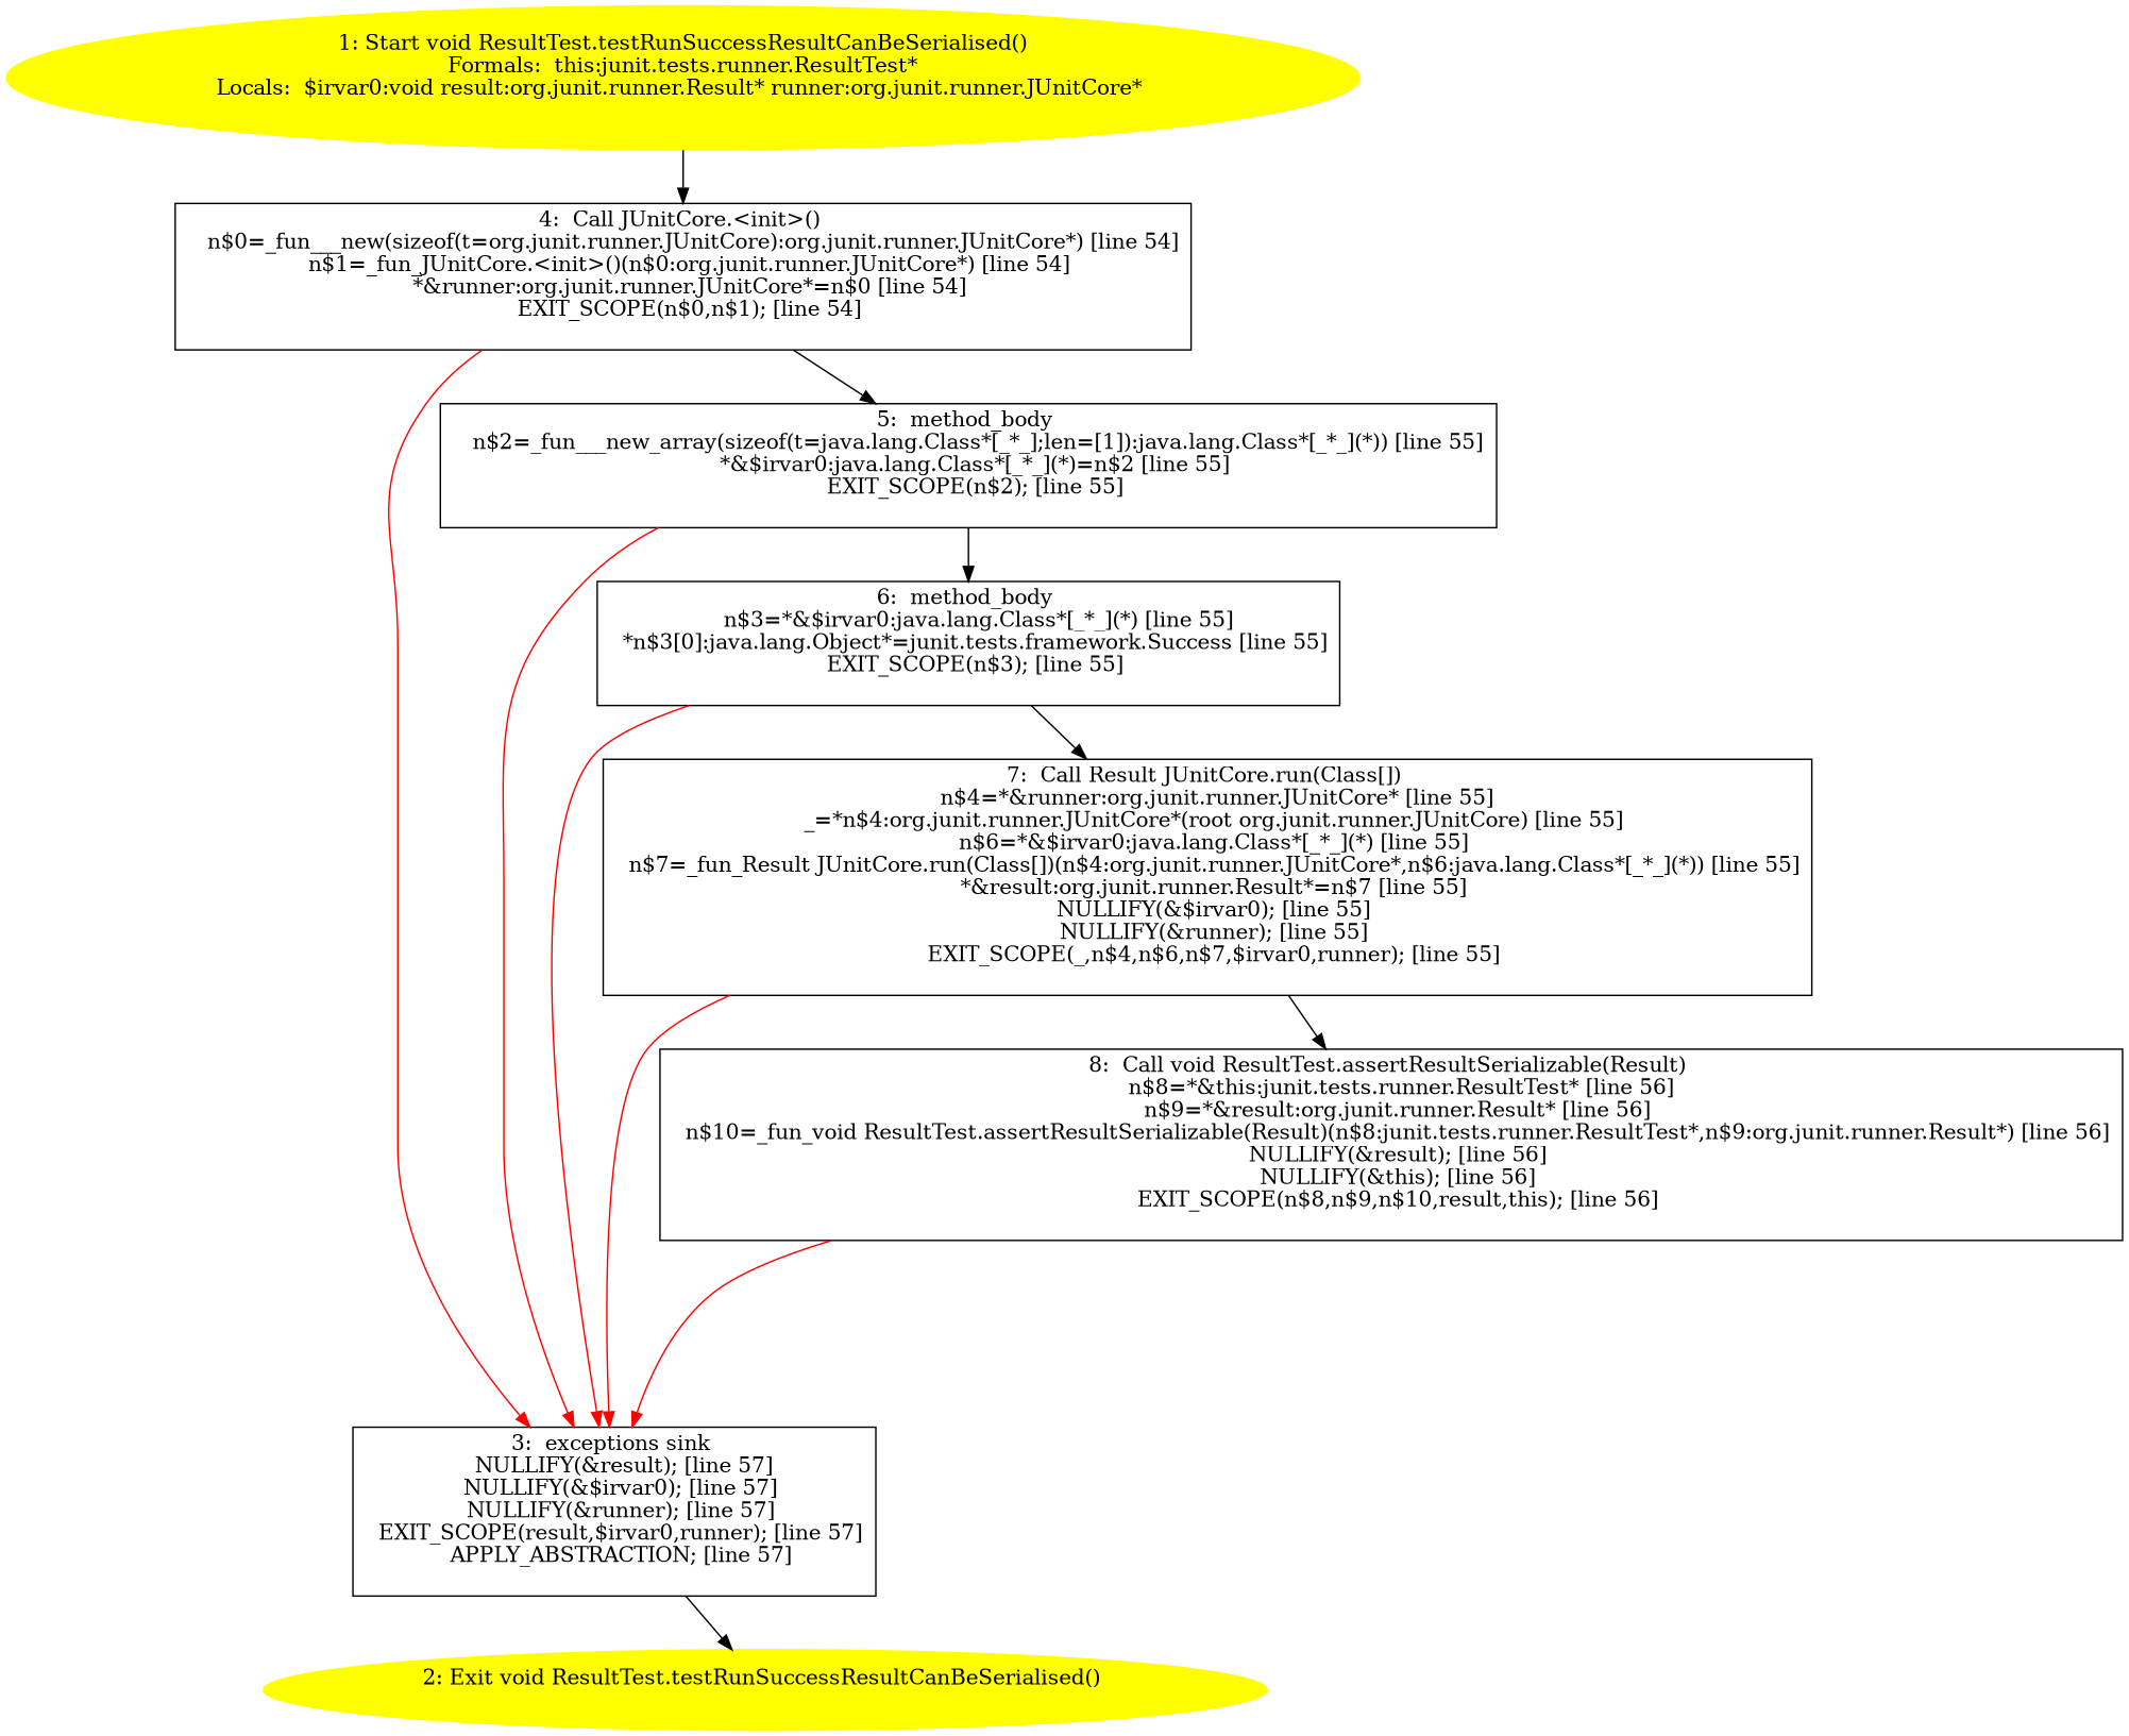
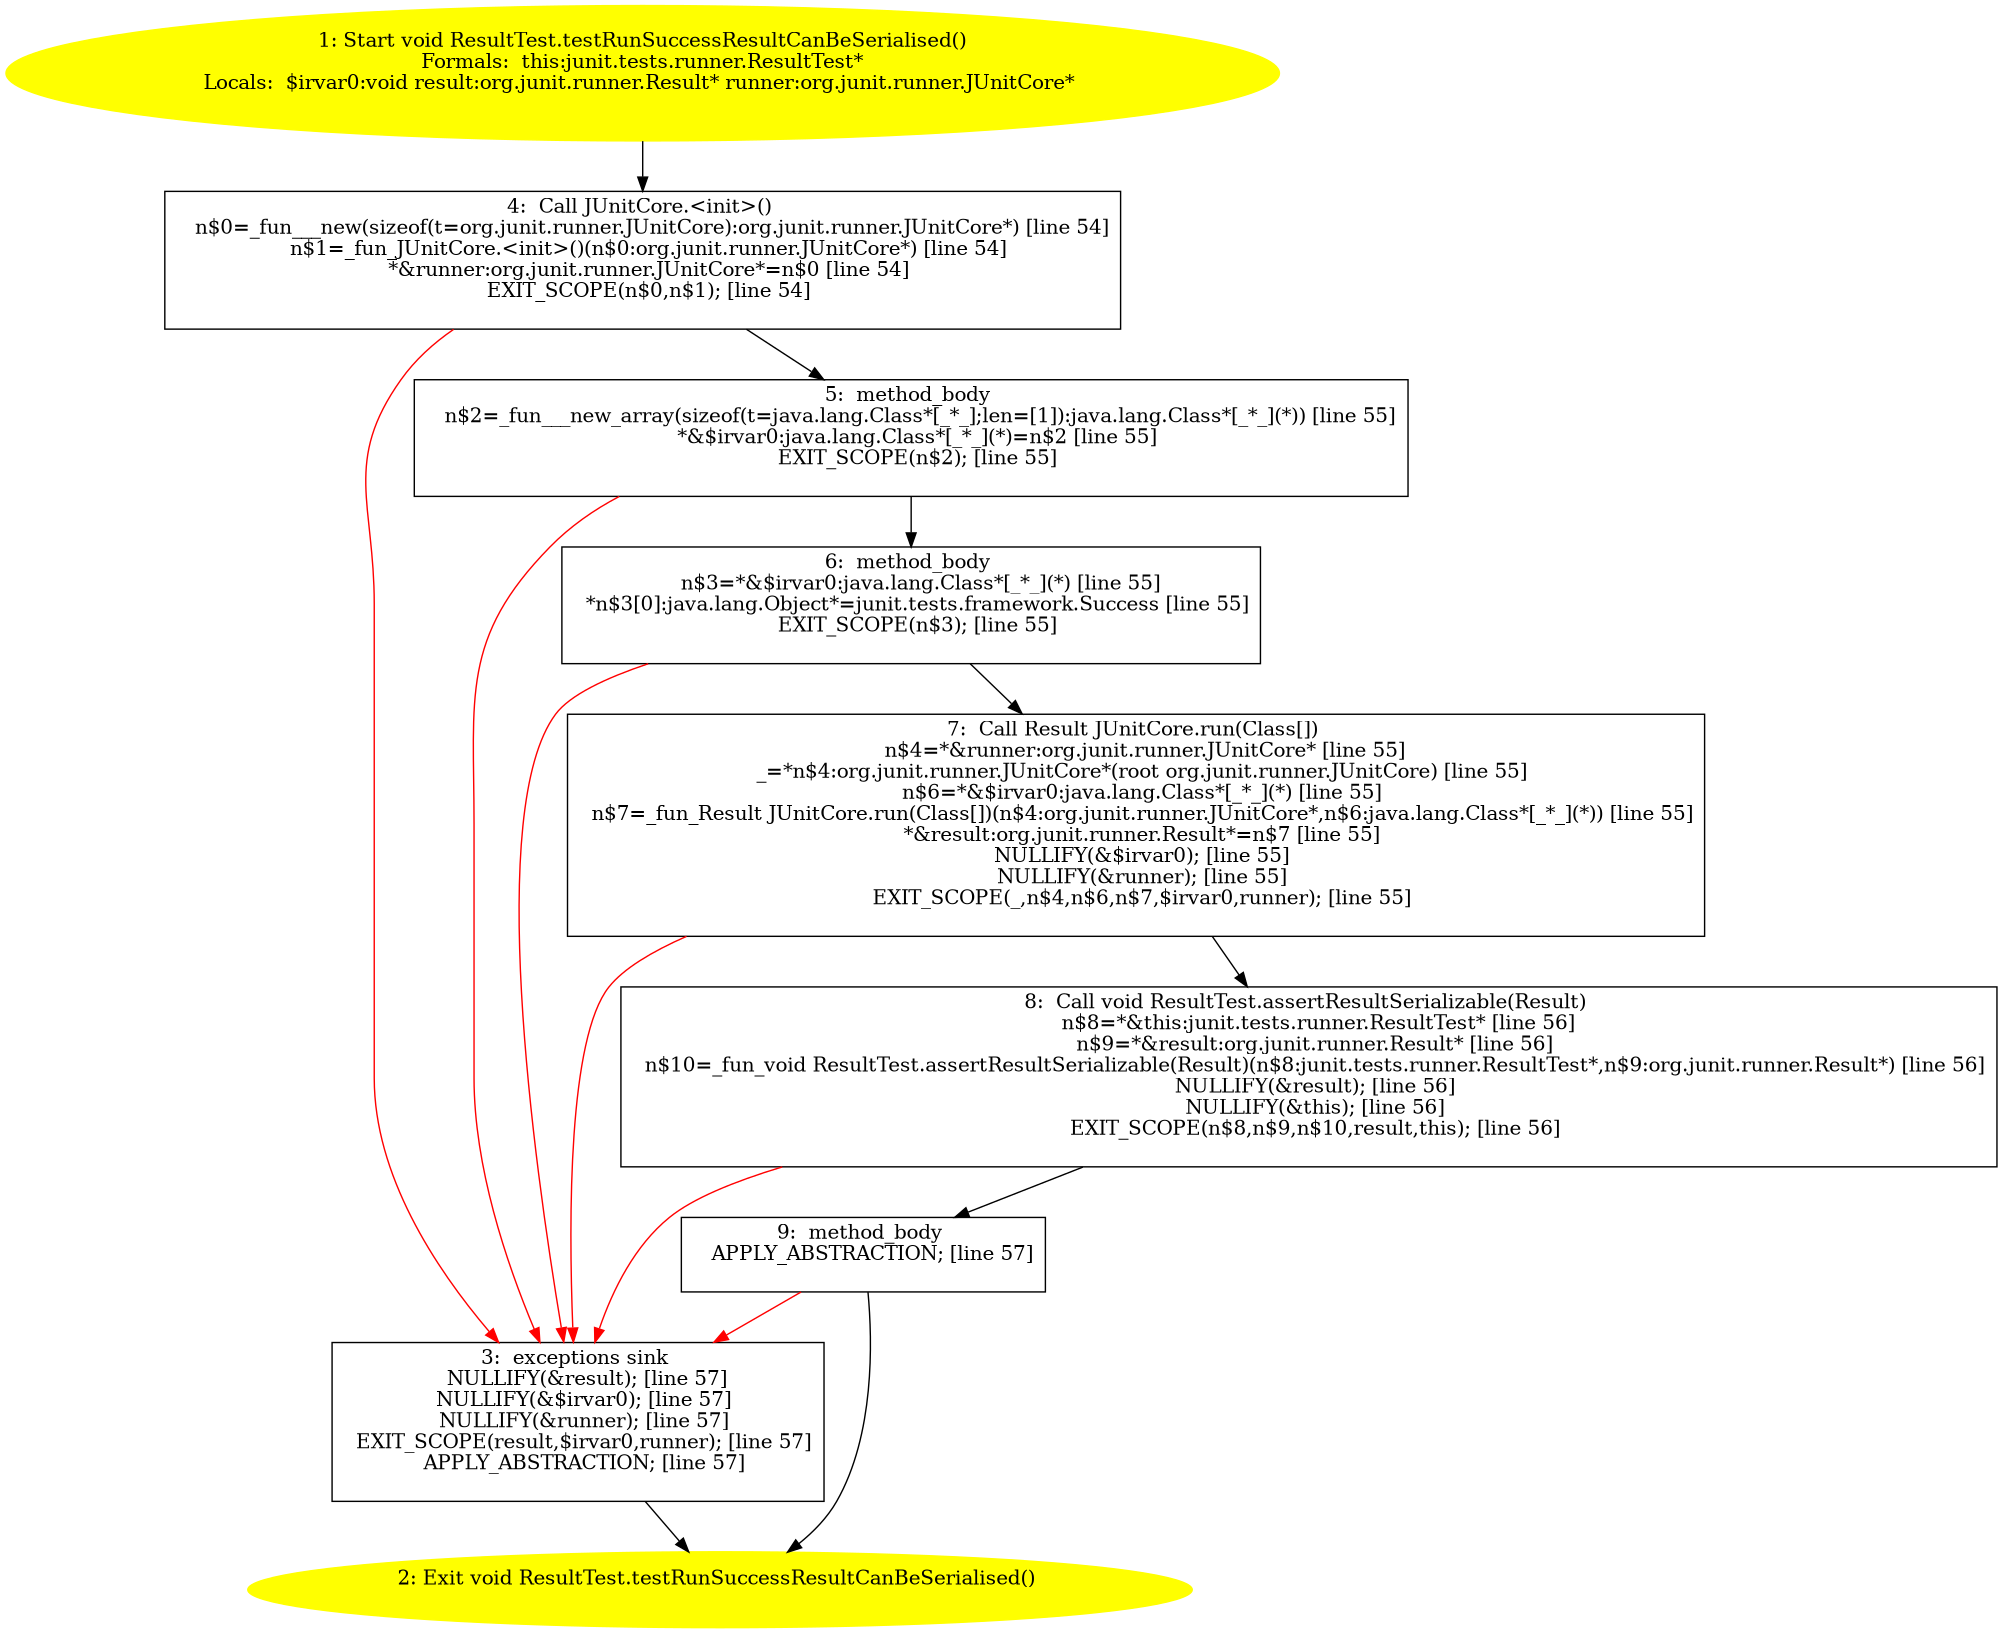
  digraph {
    node [shape=box]
    n1 [color=yellow label="1: Start void ResultTest.testRunSuccessResultCanBeSerialised()\nFormals:  this:junit.tests.runner.ResultTest*\nLocals:  $irvar0:void result:org.junit.runner.Result* runner:org.junit.runner.JUnitCore* \n  " style=filled shape=""]
    n2 [label="4:  Call JUnitCore.<init>() \n   n$0=_fun___new(sizeof(t=org.junit.runner.JUnitCore):org.junit.runner.JUnitCore*) [line 54]\n  n$1=_fun_JUnitCore.<init>()(n$0:org.junit.runner.JUnitCore*) [line 54]\n  *&runner:org.junit.runner.JUnitCore*=n$0 [line 54]\n  EXIT_SCOPE(n$0,n$1); [line 54]\n "]
    n3 [label="3:  exceptions sink \n   NULLIFY(&result); [line 57]\n  NULLIFY(&$irvar0); [line 57]\n  NULLIFY(&runner); [line 57]\n  EXIT_SCOPE(result,$irvar0,runner); [line 57]\n  APPLY_ABSTRACTION; [line 57]\n "]
    n4 [label="5:  method_body \n   n$2=_fun___new_array(sizeof(t=java.lang.Class*[_*_];len=[1]):java.lang.Class*[_*_](*)) [line 55]\n  *&$irvar0:java.lang.Class*[_*_](*)=n$2 [line 55]\n  EXIT_SCOPE(n$2); [line 55]\n "]
    n5 [color=yellow label="2: Exit void ResultTest.testRunSuccessResultCanBeSerialised() \n  " style=filled shape=""]
    n6 [label="6:  method_body \n   n$3=*&$irvar0:java.lang.Class*[_*_](*) [line 55]\n  *n$3[0]:java.lang.Object*=junit.tests.framework.Success [line 55]\n  EXIT_SCOPE(n$3); [line 55]\n "]
    n7 [label="7:  Call Result JUnitCore.run(Class[]) \n   n$4=*&runner:org.junit.runner.JUnitCore* [line 55]\n  _=*n$4:org.junit.runner.JUnitCore*(root org.junit.runner.JUnitCore) [line 55]\n  n$6=*&$irvar0:java.lang.Class*[_*_](*) [line 55]\n  n$7=_fun_Result JUnitCore.run(Class[])(n$4:org.junit.runner.JUnitCore*,n$6:java.lang.Class*[_*_](*)) [line 55]\n  *&result:org.junit.runner.Result*=n$7 [line 55]\n  NULLIFY(&$irvar0); [line 55]\n  NULLIFY(&runner); [line 55]\n  EXIT_SCOPE(_,n$4,n$6,n$7,$irvar0,runner); [line 55]\n "]
    n8 [label="8:  Call void ResultTest.assertResultSerializable(Result) \n   n$8=*&this:junit.tests.runner.ResultTest* [line 56]\n  n$9=*&result:org.junit.runner.Result* [line 56]\n  n$10=_fun_void ResultTest.assertResultSerializable(Result)(n$8:junit.tests.runner.ResultTest*,n$9:org.junit.runner.Result*) [line 56]\n  NULLIFY(&result); [line 56]\n  NULLIFY(&this); [line 56]\n  EXIT_SCOPE(n$8,n$9,n$10,result,this); [line 56]\n "]
+   n9 [label="9:  method_body \n   APPLY_ABSTRACTION; [line 57]\n "]
    n1 -> n2
    n2 -> n3 [color=red]
    n2 -> n4
    n3 -> n5
    n4 -> n3 [color=red]
    n4 -> n6
    n6 -> n3 [color=red]
    n6 -> n7
    n7 -> n3 [color=red]
    n7 -> n8
    n8 -> n3 [color=red]
+   n8 -> n9
+   n9 -> n3 [color=red]
+   n9 -> n5
  }
